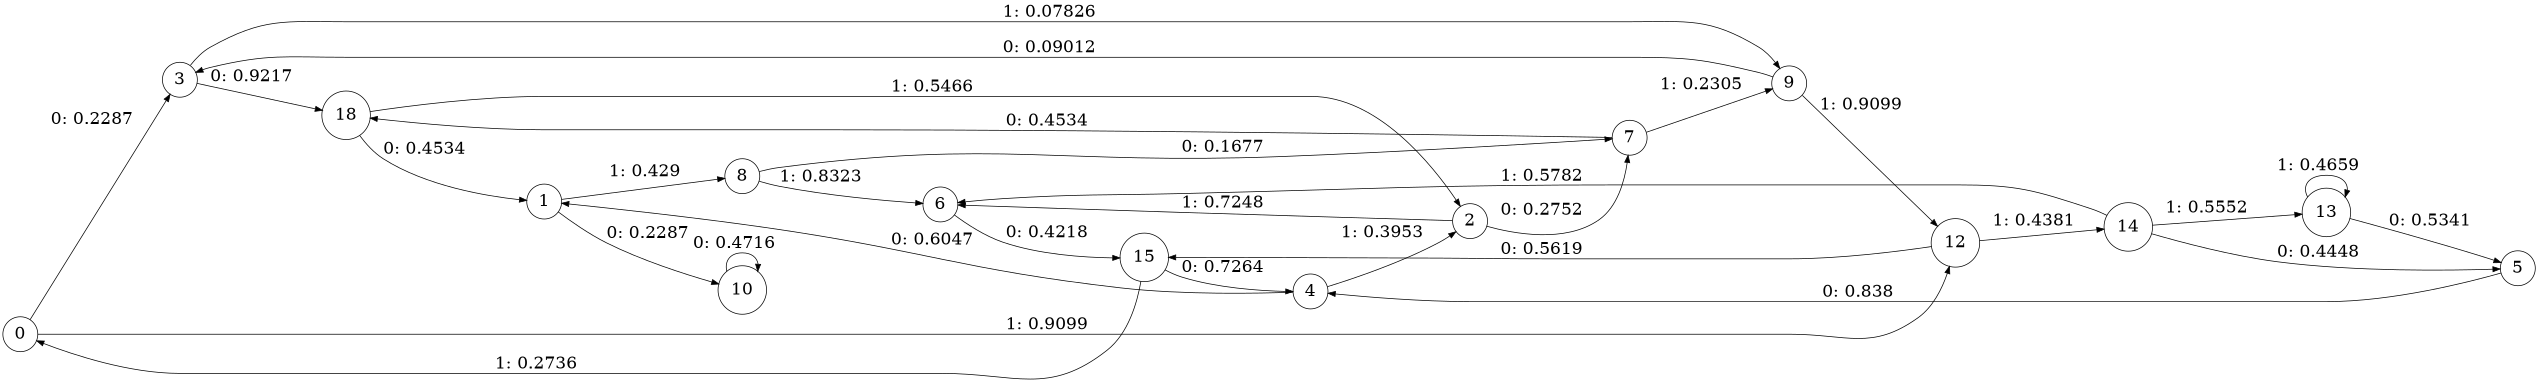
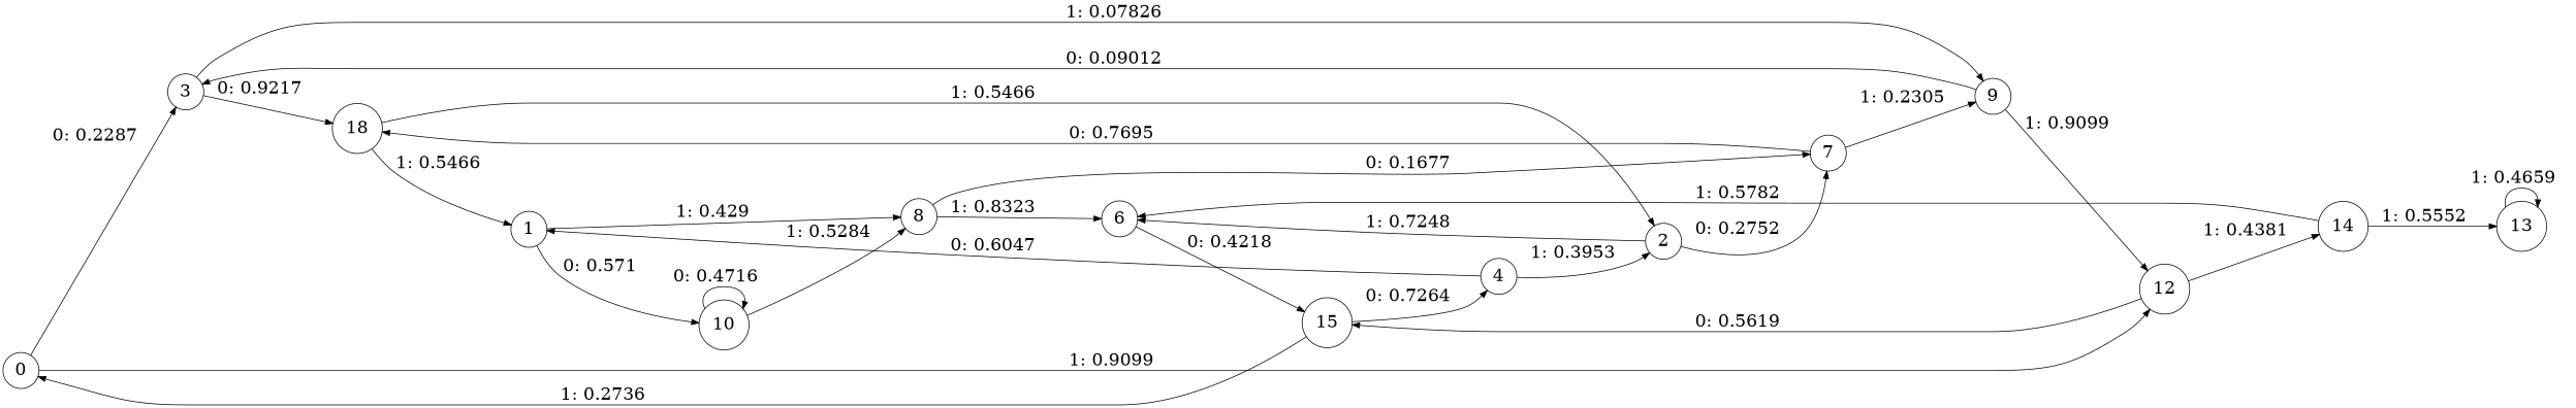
  digraph {
    rankdir=LR
    node [fontsize=24 shape=circle]
    edge [fontsize=24]
    0
    3
    12
    n4 [label=18]
    9
    15
    14
    1
    2
    4
    6
-   5
    13
    10
    8
    7
    0 -> 3 [label="0: 0.2287   "]
    0 -> 12 [label="1: 0.9099   "]
    3 -> n4 [label="0: 0.9217   "]
    3 -> 9 [label="1: 0.07826  "]
    12 -> 15 [label="0: 0.5619   "]
    12 -> 14 [label="1: 0.4381   "]
-   n4 -> 1 [label="0: 0.4534   "]
+   n4 -> 1 [label="1: 0.5466   "]
    n4 -> 2 [label="1: 0.5466   "]
    9 -> 3 [label="0: 0.09012  "]
    9 -> 12 [label="1: 0.9099   "]
    15 -> 0 [label="1: 0.2736   "]
    15 -> 4 [label="0: 0.7264   "]
    14 -> 6 [label="1: 0.5782   "]
-   14 -> 5 [label="0: 0.4448   "]
    14 -> 13 [label="1: 0.5552   "]
-   1 -> 10 [label="0: 0.2287   "]
+   1 -> 10 [label="0: 0.571    "]
    1 -> 8 [label="1: 0.429    "]
    2 -> 6 [label="1: 0.7248   "]
    2 -> 7 [label="0: 0.2752   "]
    4 -> 1 [label="0: 0.6047   "]
    4 -> 2 [label="1: 0.3953   "]
    6 -> 15 [label="0: 0.4218   "]
-   5 -> 4 [label="0: 0.838    "]
-   13 -> 5 [label="0: 0.5341   "]
    13 -> 13 [label="1: 0.4659   "]
    10 -> 10 [label="0: 0.4716   "]
+   10 -> 8 [label="1: 0.5284   "]
    8 -> 6 [label="1: 0.8323   "]
    8 -> 7 [label="0: 0.1677   "]
-   7 -> n4 [label="0: 0.4534   "]
+   7 -> n4 [label="0: 0.7695   "]
    7 -> 9 [label="1: 0.2305   "]
  }
